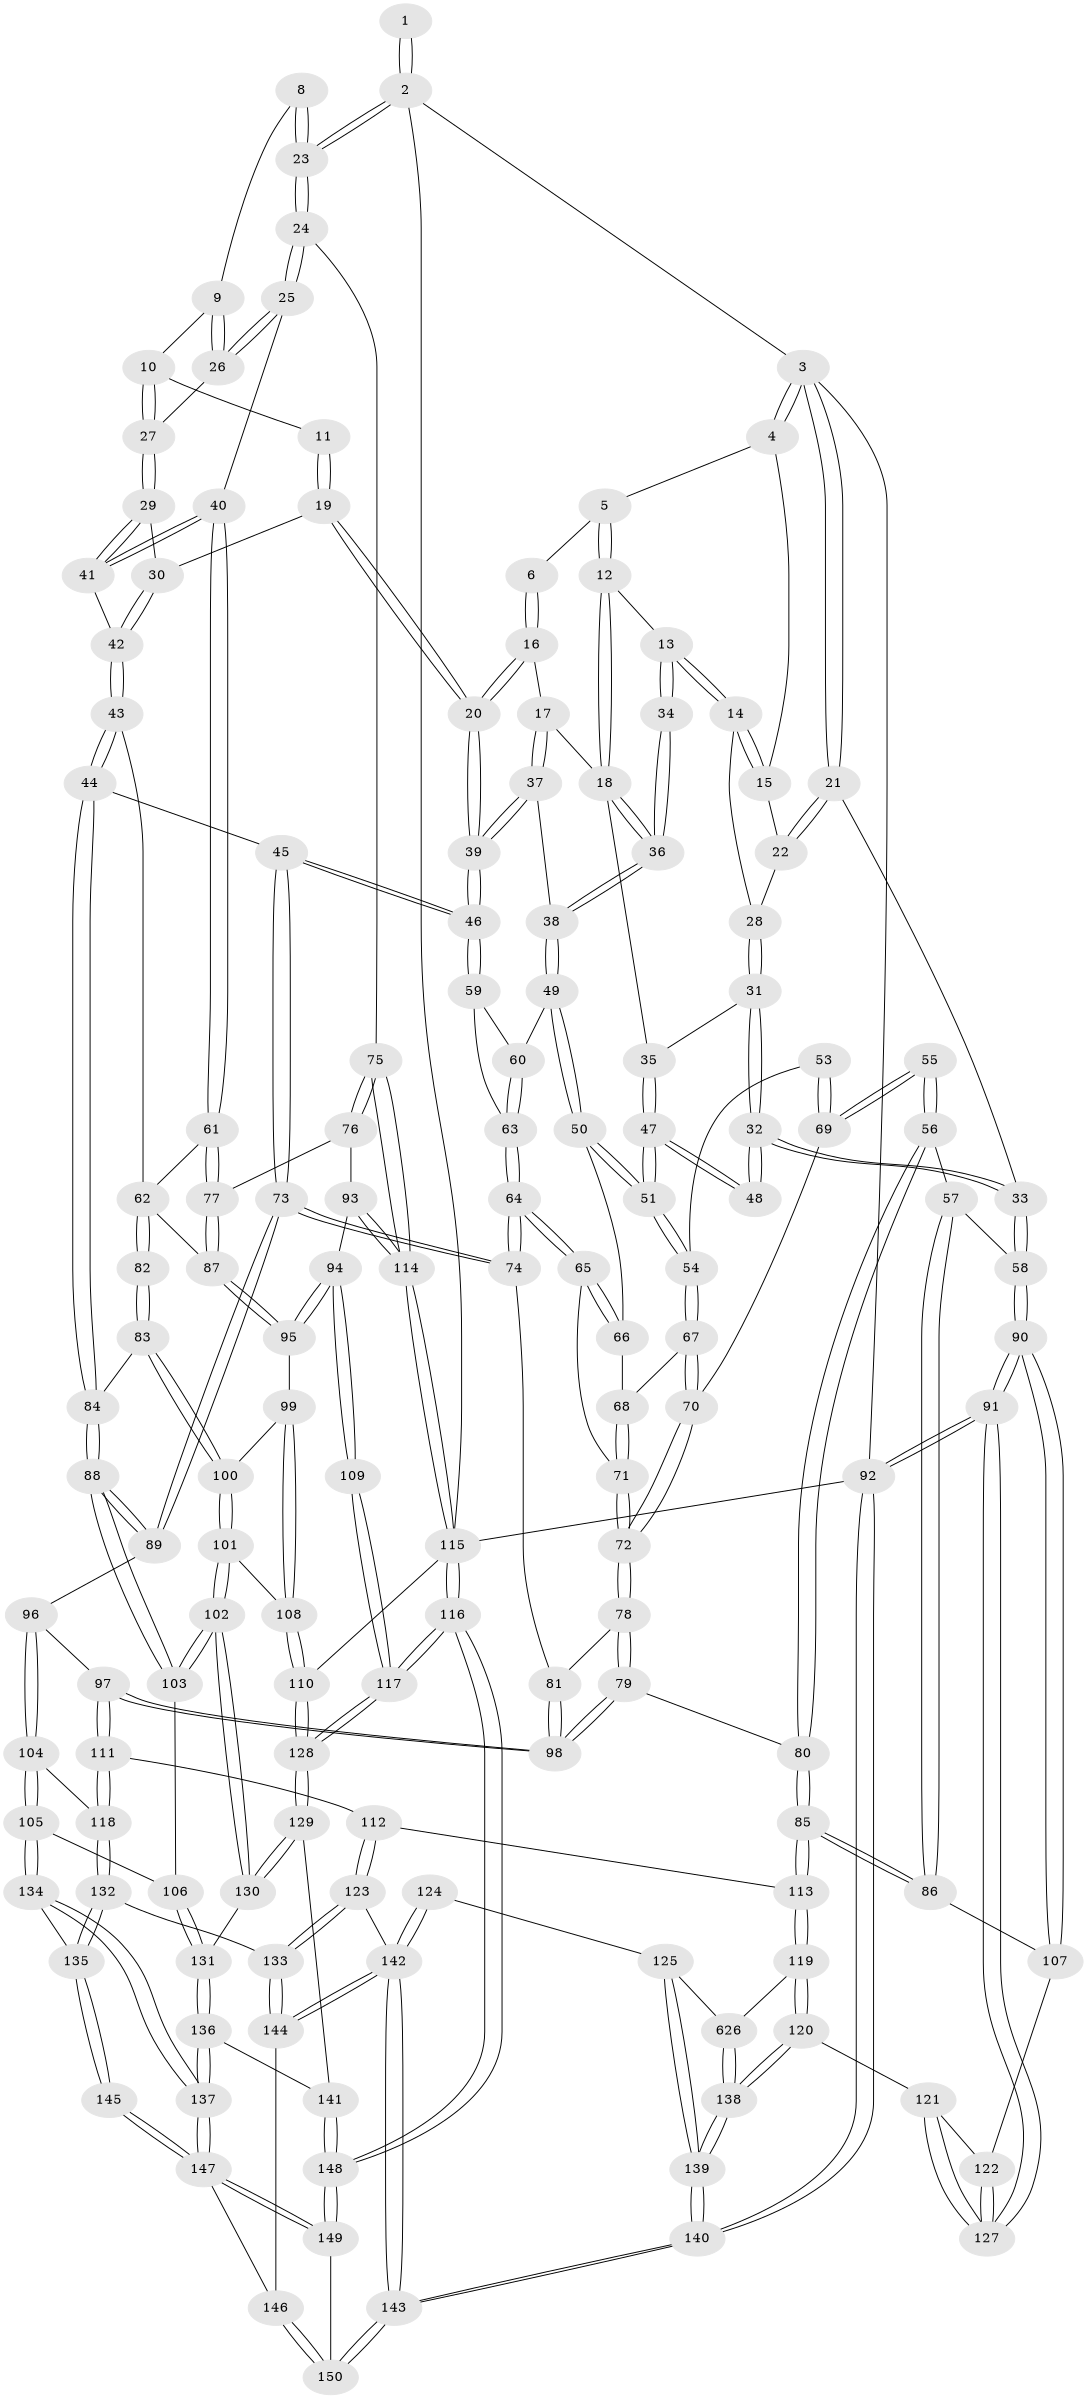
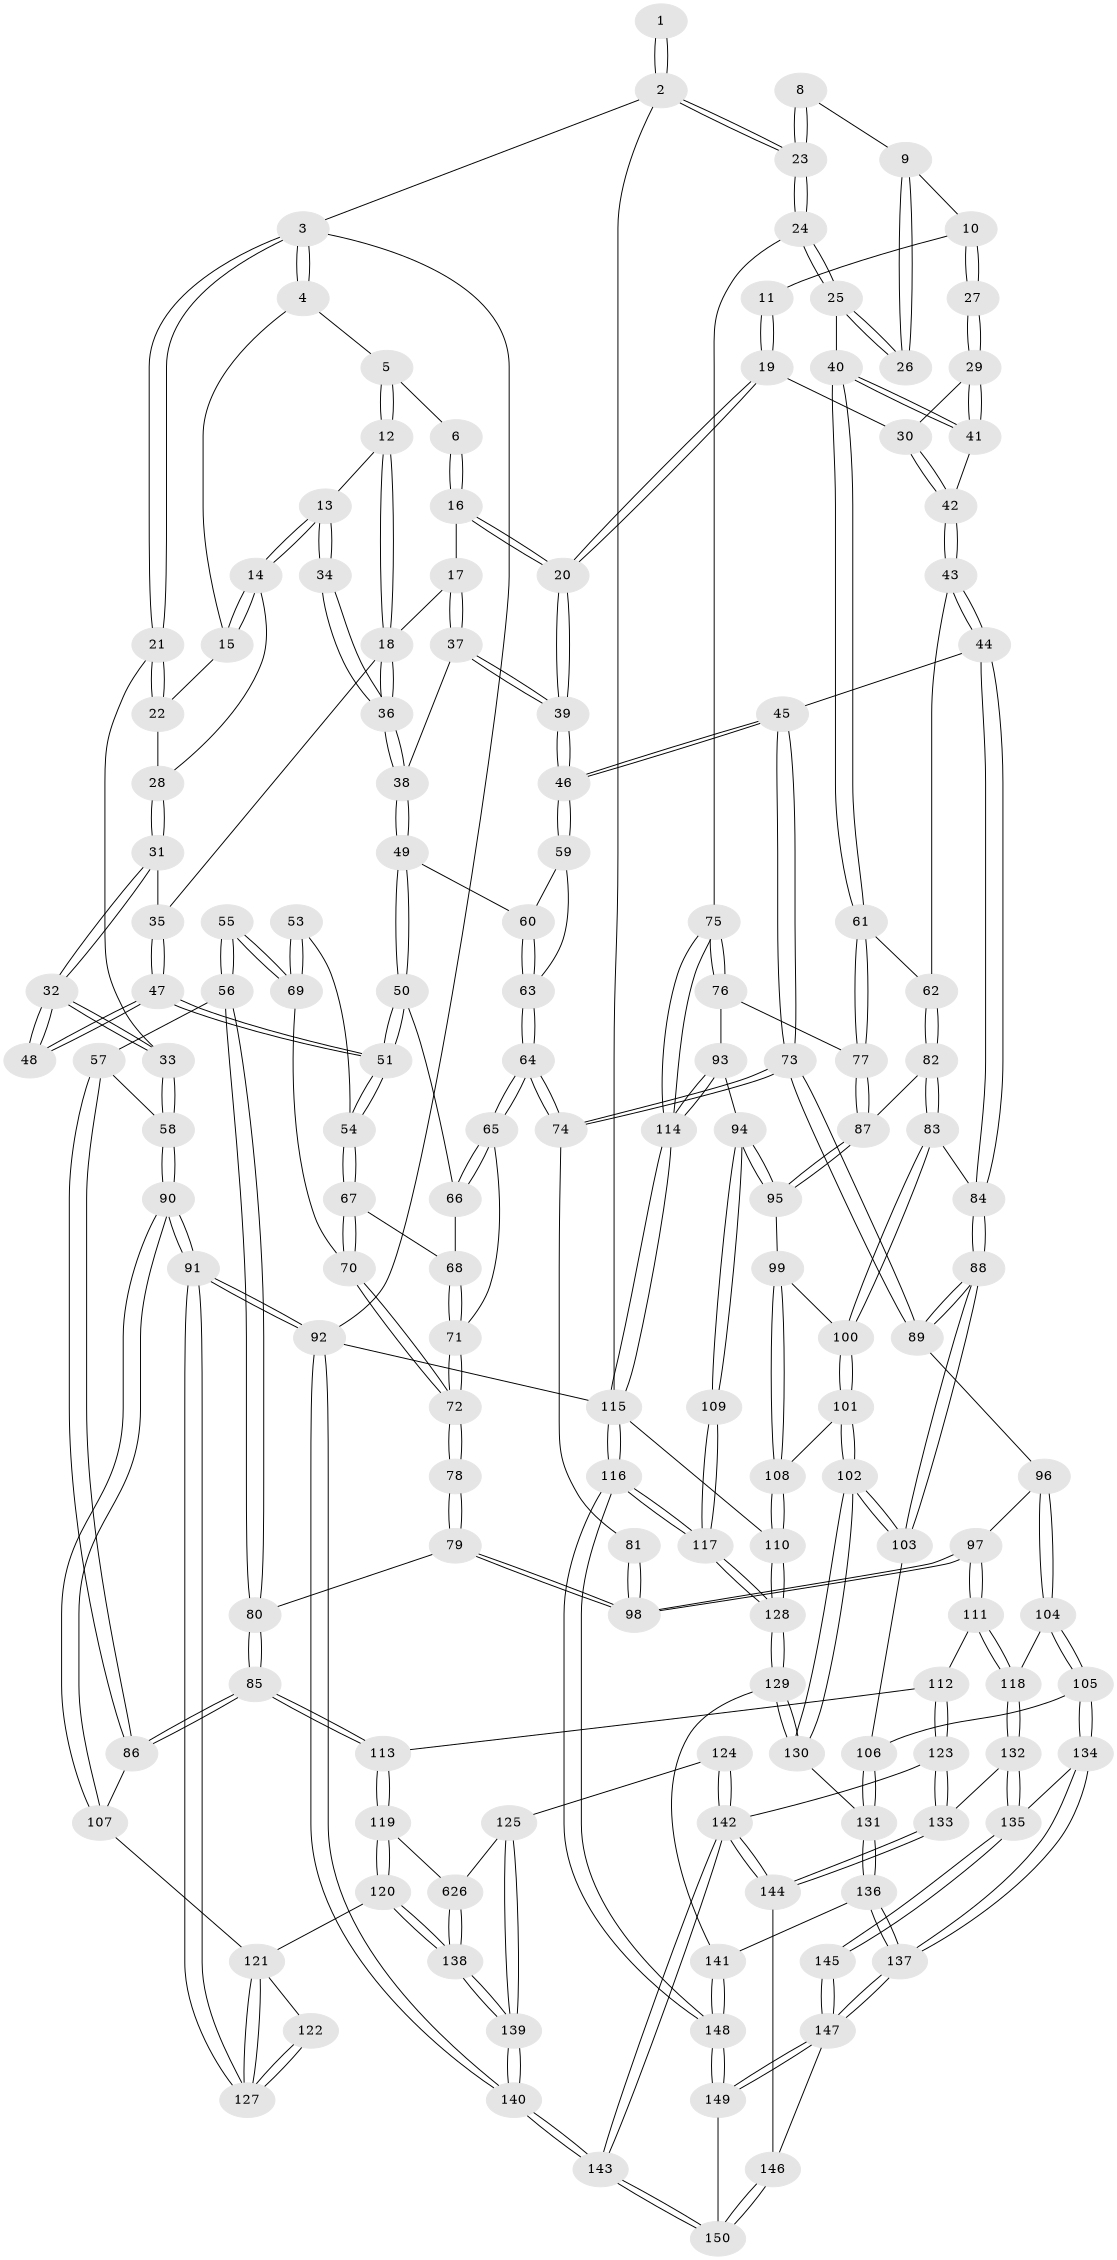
  graph {
    node [color=gray90 style=filled]
    1
    2
    3
    23
    115
    8
    9
    4
    21
    92
    24
    110
    116
    5
    15
    22
    33
    140
    6
    12
    16
    13
    18
    17
    20
    11
    19
    10
    26
    27
    29
    30
    14
    34
    36
    35
    28
    31
    37
    39
    38
    42
    46
    58
    25
    75
    40
    76
    114
    41
    61
    32
    43
    48
    47
    90
    51
    49
    50
    60
    59
    62
    77
    44
    45
    84
    82
    73
    88
    74
    89
    63
    54
    66
    68
    67
    53
    69
    55
    56
    70
    57
    80
    86
    85
    107
    91
    64
    87
    83
    65
    71
    81
    72
    78
    79
    96
    98
    93
    94
    95
    113
    100
    101
    103
    119
    122
    99
    106
    97
    104
    127
    143
    109
    117
    108
    111
    105
    118
    112
    102
    130
    131
    134
    132
    135
    137
    136
    128
    129
    123
    133
    142
    120
    n135 [label=626]
    148
    149
    121
    138
    139
    124
    125
    144
    141
    145
    146
    147
    150
    1 -- 2
    1 -- 2
    2 -- 3
    2 -- 23
    2 -- 23
    2 -- 115
    3 -- 4
    3 -- 4
    3 -- 21
    3 -- 21
    3 -- 92
    23 -- 24
    23 -- 24
    115 -- 110
    115 -- 116
    115 -- 116
    8 -- 23
    8 -- 23
    8 -- 9
    9 -- 10
    9 -- 26
    9 -- 26
    4 -- 5
    4 -- 15
    21 -- 22
    21 -- 22
    21 -- 33
    92 -- 115
    92 -- 140
    92 -- 140
    24 -- 25
    24 -- 25
    24 -- 75
    110 -- 128
    110 -- 128
    116 -- 117
    116 -- 117
    116 -- 148
    116 -- 148
    5 -- 6
    5 -- 12
    5 -- 12
    15 -- 22
    22 -- 28
    33 -- 58
    33 -- 58
    140 -- 143
    140 -- 143
    6 -- 16
    6 -- 16
    12 -- 13
    12 -- 18
    12 -- 18
    16 -- 17
    16 -- 20
    16 -- 20
    13 -- 14
    13 -- 14
    13 -- 34
    13 -- 34
    18 -- 36
    18 -- 36
    18 -- 35
    17 -- 18
    17 -- 37
    17 -- 37
    20 -- 39
    20 -- 39
    11 -- 19
    11 -- 19
    19 -- 20
    19 -- 20
    19 -- 30
    10 -- 11
    10 -- 27
    10 -- 27
-   26 -- 27
    27 -- 29
    27 -- 29
    29 -- 30
    29 -- 41
    29 -- 41
    30 -- 42
    30 -- 42
    14 -- 15
    14 -- 15
    14 -- 28
    34 -- 36
    34 -- 36
    36 -- 38
    36 -- 38
    35 -- 47
    35 -- 47
    28 -- 31
    28 -- 31
    31 -- 35
    31 -- 32
    31 -- 32
    37 -- 39
    37 -- 39
    37 -- 38
    39 -- 46
    39 -- 46
    38 -- 49
    38 -- 49
    42 -- 43
    42 -- 43
    46 -- 59
    46 -- 59
    58 -- 90
    58 -- 90
    25 -- 26
    25 -- 26
    25 -- 40
    75 -- 76
    75 -- 76
    75 -- 114
    75 -- 114
    40 -- 41
    40 -- 41
    40 -- 61
    40 -- 61
    76 -- 77
    76 -- 93
    114 -- 115
    114 -- 115
    41 -- 42
    61 -- 62
    61 -- 77
    61 -- 77
    32 -- 33
    32 -- 33
    32 -- 48
    32 -- 48
    43 -- 62
    43 -- 44
    43 -- 44
    47 -- 48
    47 -- 48
    47 -- 51
    47 -- 51
    90 -- 107
    90 -- 107
    90 -- 91
    90 -- 91
    51 -- 54
    51 -- 54
    49 -- 50
    49 -- 50
    49 -- 60
    50 -- 51
    50 -- 51
    50 -- 66
    60 -- 63
    60 -- 63
    59 -- 60
    59 -- 63
    62 -- 82
    62 -- 82
    77 -- 87
    77 -- 87
    44 -- 45
    44 -- 84
    44 -- 84
    45 -- 46
    45 -- 46
    45 -- 73
    45 -- 73
    84 -- 88
    84 -- 88
-   62 -- 87
+   82 -- 87
    82 -- 83
    82 -- 83
    73 -- 74
    73 -- 74
    73 -- 89
    73 -- 89
    88 -- 89
    88 -- 89
    88 -- 103
    88 -- 103
    74 -- 81
    89 -- 96
    63 -- 64
    63 -- 64
    54 -- 67
    54 -- 67
    66 -- 68
    68 -- 71
    68 -- 71
    67 -- 68
    67 -- 70
    67 -- 70
    53 -- 54
    53 -- 69
    53 -- 69
    69 -- 70
    55 -- 69
    55 -- 69
    55 -- 56
    55 -- 56
    56 -- 57
    56 -- 80
    56 -- 80
    70 -- 72
    70 -- 72
    57 -- 58
    57 -- 86
    57 -- 86
    80 -- 85
    80 -- 85
    86 -- 107
    85 -- 86
    85 -- 86
    85 -- 113
    85 -- 113
-   107 -- 122
+   107 -- 121
    91 -- 92
    91 -- 92
    91 -- 127
    91 -- 127
    64 -- 74
    64 -- 74
    64 -- 65
    64 -- 65
    87 -- 95
    87 -- 95
    83 -- 84
    83 -- 100
    83 -- 100
    65 -- 66
    65 -- 66
    65 -- 71
    71 -- 72
    71 -- 72
    81 -- 98
    81 -- 98
    72 -- 78
    72 -- 78
-   78 -- 81
    78 -- 79
    78 -- 79
    79 -- 80
    79 -- 98
    79 -- 98
    96 -- 97
    96 -- 104
    96 -- 104
    93 -- 114
    93 -- 114
    93 -- 94
    94 -- 95
    94 -- 95
    94 -- 109
    94 -- 109
    95 -- 99
    113 -- 119
    113 -- 119
    100 -- 101
    100 -- 101
    101 -- 108
    101 -- 102
    101 -- 102
    103 -- 106
    119 -- 120
    119 -- 120
    119 -- n135
    122 -- 127
    122 -- 127
    99 -- 100
    99 -- 108
    99 -- 108
    106 -- 131
    106 -- 131
    97 -- 98
    97 -- 98
    97 -- 111
    97 -- 111
    104 -- 105
    104 -- 105
    104 -- 118
    143 -- 150
    143 -- 150
    109 -- 117
    109 -- 117
    117 -- 128
    117 -- 128
    108 -- 110
    108 -- 110
    111 -- 118
    111 -- 118
    111 -- 112
    105 -- 106
    105 -- 134
    105 -- 134
    118 -- 132
    118 -- 132
    112 -- 113
    112 -- 123
    112 -- 123
    102 -- 103
    102 -- 103
    102 -- 130
    102 -- 130
    130 -- 131
    131 -- 136
    131 -- 136
    134 -- 135
    134 -- 137
    134 -- 137
    132 -- 135
    132 -- 135
    132 -- 133
    135 -- 145
    135 -- 145
    137 -- 147
    137 -- 147
    136 -- 137
    136 -- 137
    136 -- 141
    128 -- 129
    128 -- 129
    129 -- 130
    129 -- 130
    129 -- 141
    123 -- 133
    123 -- 133
    123 -- 142
    133 -- 144
    133 -- 144
    142 -- 143
    142 -- 143
    142 -- 144
    142 -- 144
    120 -- 121
    120 -- 138
    120 -- 138
    n135 -- 138
    n135 -- 138
    148 -- 149
    148 -- 149
    149 -- 150
    121 -- 122
    121 -- 127
    121 -- 127
    138 -- 139
    138 -- 139
    139 -- 140
    139 -- 140
    124 -- 142
    124 -- 142
    124 -- 125
    125 -- n135
    125 -- 139
    125 -- 139
    144 -- 146
    141 -- 148
    141 -- 148
    145 -- 147
    145 -- 147
    146 -- 150
    146 -- 150
    147 -- 149
    147 -- 149
    147 -- 146
  }
